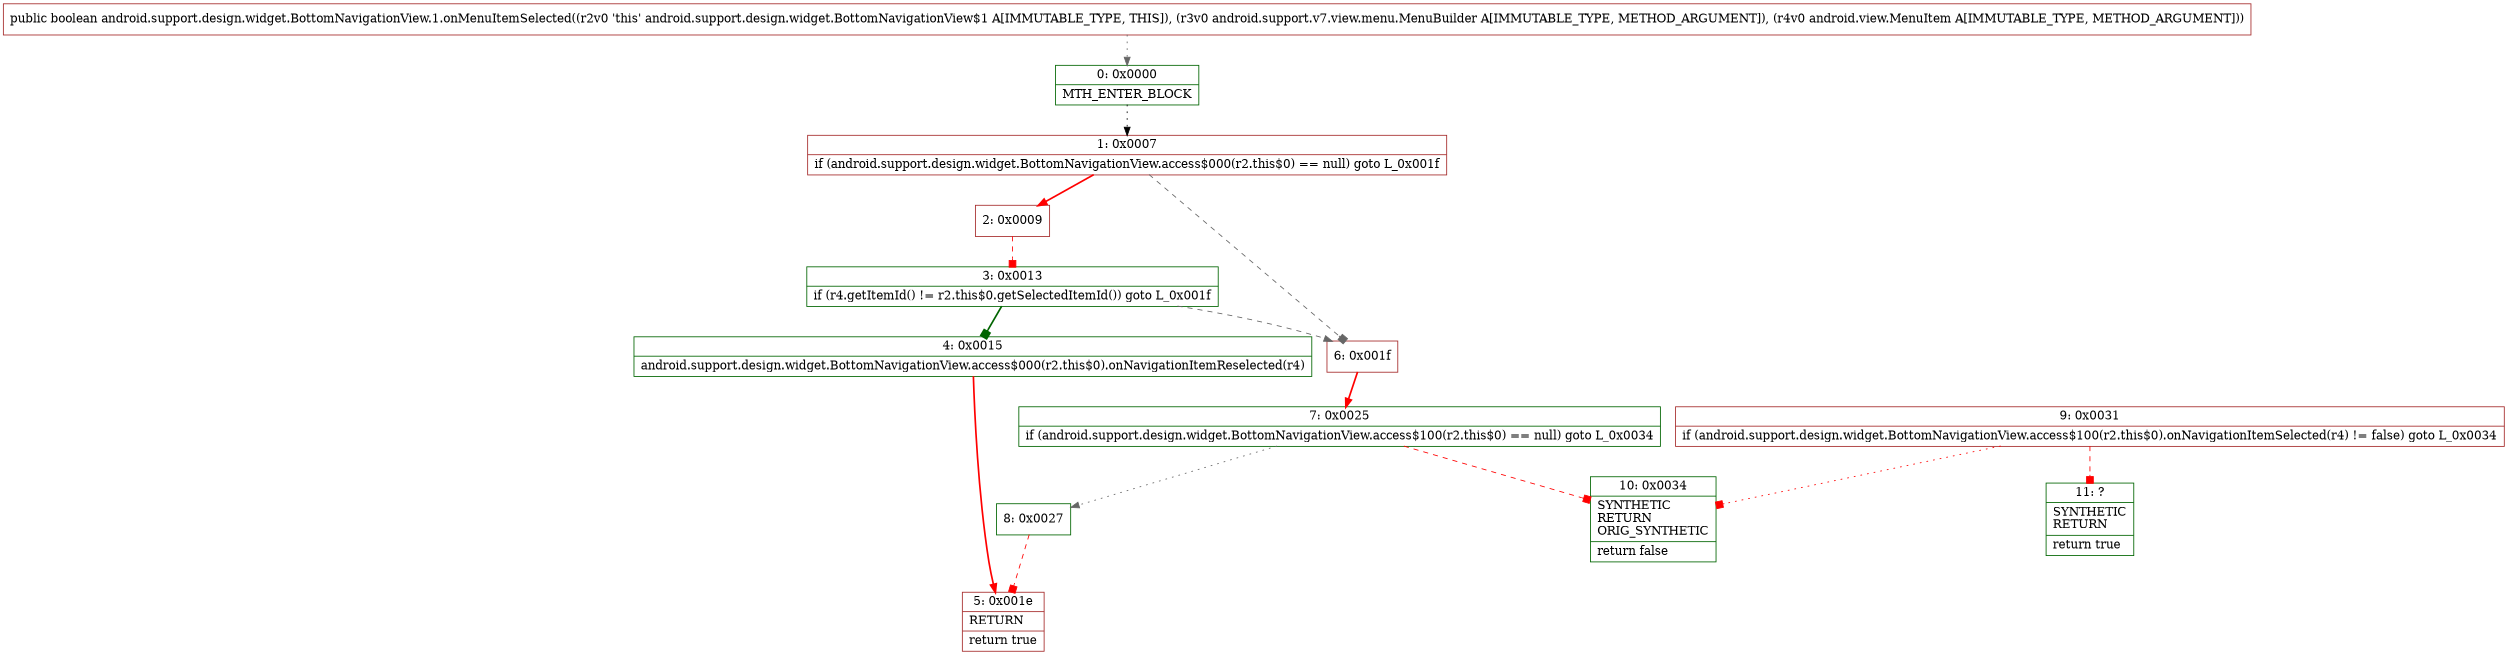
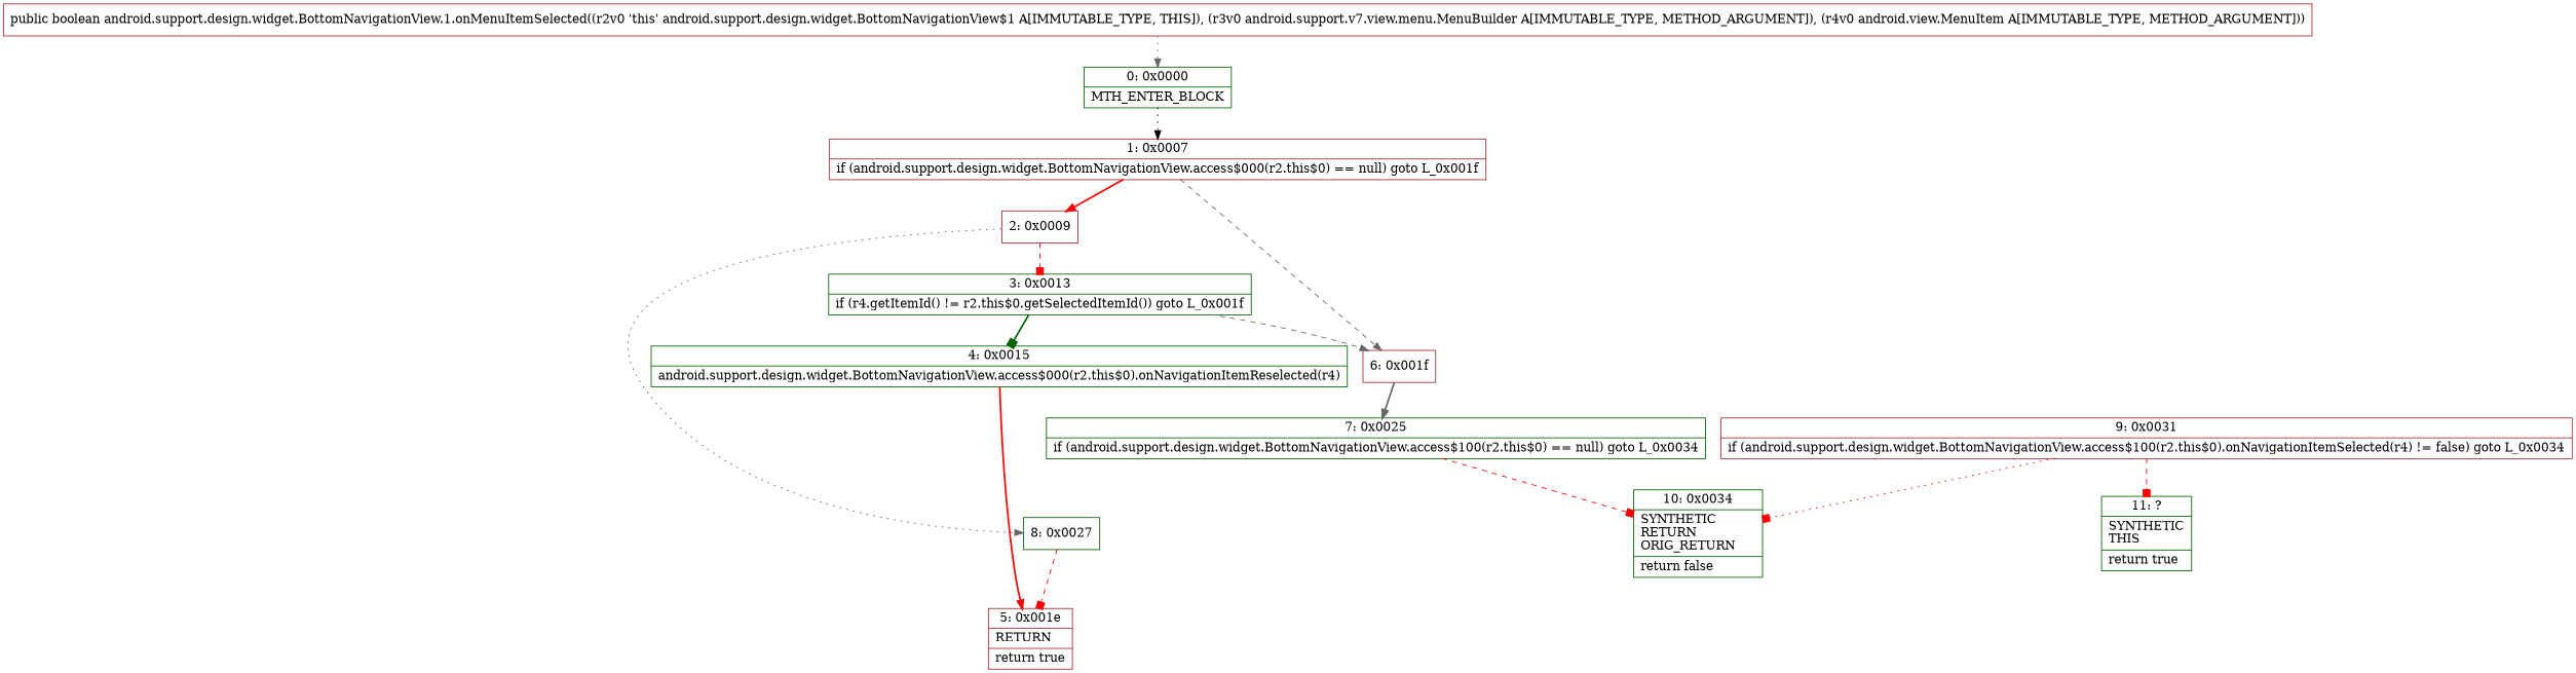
  digraph {
    node [color=darkgreen shape=record]
    edge [arrowhead=normal color=red style=dashed]
    n1 [label="{0\:\ 0x0000|MTH_ENTER_BLOCK\l}"]
    n2 [color=brown label="{1\:\ 0x0007|if (android.support.design.widget.BottomNavigationView.access$000(r2.this$0) == null) goto L_0x001f\l}"]
    n3 [color=brown label="{2\:\ 0x0009}"]
    n4 [color=brown label="{6\:\ 0x001f}"]
    n5 [label="{3\:\ 0x0013|if (r4.getItemId() != r2.this$0.getSelectedItemId()) goto L_0x001f\l}"]
    n6 [label="{7\:\ 0x0025|if (android.support.design.widget.BottomNavigationView.access$100(r2.this$0) == null) goto L_0x0034\l}"]
    n7 [label="{4\:\ 0x0015|android.support.design.widget.BottomNavigationView.access$000(r2.this$0).onNavigationItemReselected(r4)\l}"]
    n8 [color=brown label="{5\:\ 0x001e|RETURN\l|return true\l}"]
    n9 [label="{8\:\ 0x0027}"]
-   n10 [label="{10\:\ 0x0034|SYNTHETIC\lRETURN\lORIG_SYNTHETIC\l|return false\l}"]
+   n10 [label="{10\:\ 0x0034|SYNTHETIC\lRETURN\lORIG_RETURN\l|return false\l}"]
    n11 [color=brown label="{9\:\ 0x0031|if (android.support.design.widget.BottomNavigationView.access$100(r2.this$0).onNavigationItemSelected(r4) != false) goto L_0x0034\l}"]
-   n12 [label="{11\:\ ?|SYNTHETIC\lRETURN\l|return true\l}"]
+   n12 [label="{11\:\ ?|SYNTHETIC\lTHIS\l|return true\l}"]
    n13 [color=brown label="{public boolean android.support.design.widget.BottomNavigationView.1.onMenuItemSelected((r2v0 'this' android.support.design.widget.BottomNavigationView$1 A[IMMUTABLE_TYPE, THIS]), (r3v0 android.support.v7.view.menu.MenuBuilder A[IMMUTABLE_TYPE, METHOD_ARGUMENT]), (r4v0 android.view.MenuItem A[IMMUTABLE_TYPE, METHOD_ARGUMENT])) }"]
    n1 -> n2 [color=black style=dotted]
    n2 -> n3 [style=bold]
-   n2 -> n4 [arrowhead=box color=gray40]
+   n2 -> n4 [color=gray40]
    n3 -> n5 [arrowhead=box]
-   n4 -> n6 [style=bold]
+   n4 -> n6 [color=gray40 style=bold]
    n5 -> n4 [color=gray40]
    n5 -> n7 [arrowhead=box color=darkgreen style=bold]
-   n6 -> n9 [color=gray40 style=dotted]
+   n3 -> n9 [color=gray40 style=dotted]
    n6 -> n10 [arrowhead=box]
    n7 -> n8 [style=bold]
    n9 -> n8 [arrowhead=box]
    n11 -> n10 [arrowhead=box style=dotted]
    n11 -> n12 [arrowhead=box]
    n13 -> n1 [color=gray40 style=dotted]
  }
